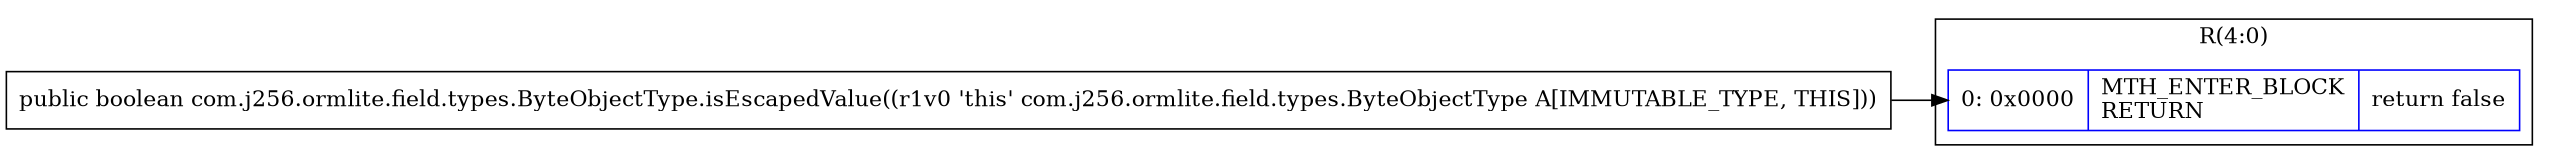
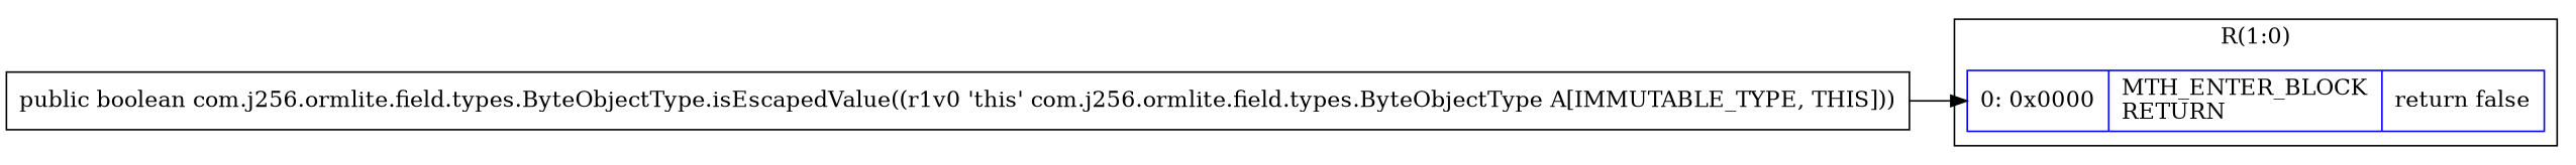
  digraph {
    rankdir=LR
    node [shape=record]
    n1 [color=blue label="{0\:\ 0x0000|MTH_ENTER_BLOCK\lRETURN\l|return false\l}"]
    n2 [label="{public boolean com.j256.ormlite.field.types.ByteObjectType.isEscapedValue((r1v0 'this' com.j256.ormlite.field.types.ByteObjectType A[IMMUTABLE_TYPE, THIS])) }"]
    subgraph cluster_1 {
-     label="R(4:0)"
+     label="R(1:0)"
      n1
    }
    n2 -> n1
  }
